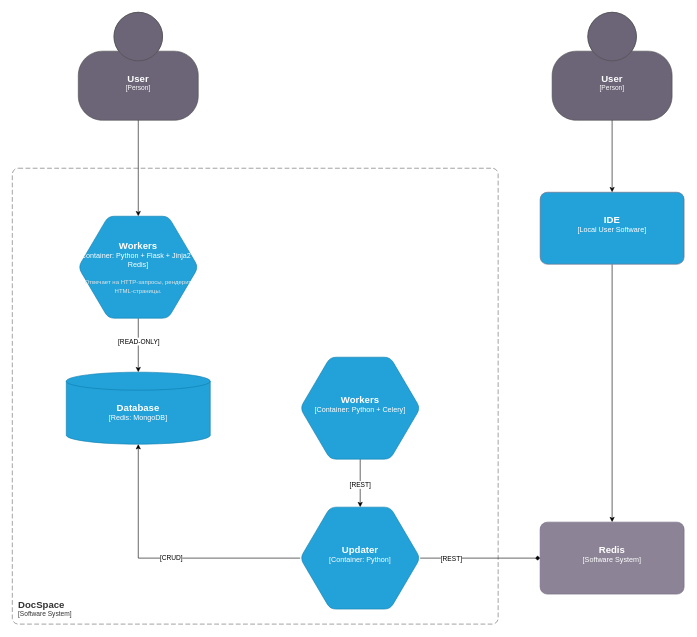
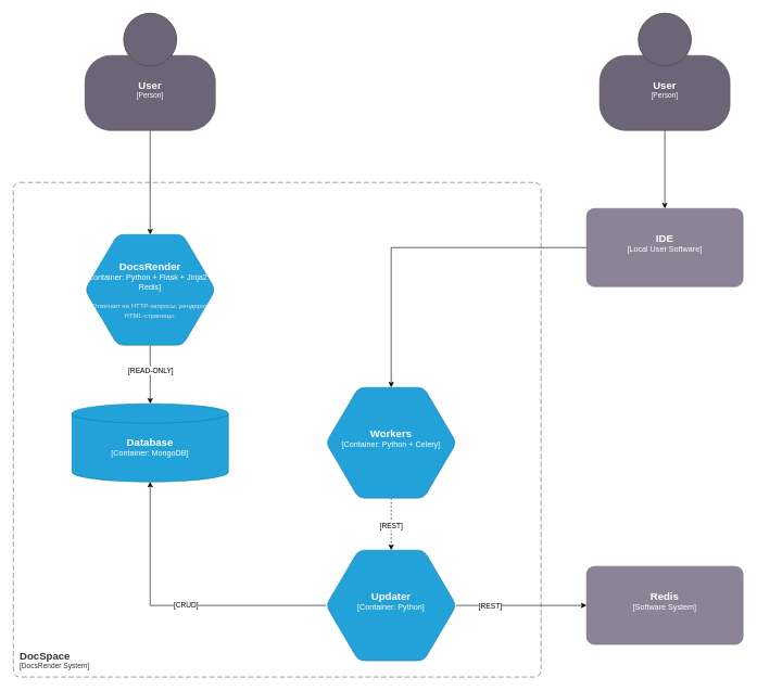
  <mxCell id="0" />
  <mxCell id="1" parent="0" />
  <mxCell id="2" value="&lt;font style=&quot;font-size: 16px&quot;&gt;&lt;b&gt;User&lt;/b&gt;&lt;/font&gt;&lt;div&gt;[Person]&lt;/div&gt;&lt;br&gt;&lt;div&gt;&lt;font style=&quot;font-size: 11px&quot;&gt;&lt;font color=&quot;#cccccc&quot;&gt;&lt;/font&gt;&lt;/div&gt;" style="html=1;fontSize=11;dashed=0;whiteSpace=wrap;fillColor=#6C6477;strokeColor=#4D4D4D;fontColor=#ffffff;shape=mxgraph.c4.person2;align=center;metaEdit=1;points=[[0.5,0,0],[1,0.5,0],[1,0.75,0],[0.75,1,0],[0.5,1,0],[0.25,1,0],[0,0.75,0],[0,0.5,0]];resizable=0;" parent="1" vertex="1"><mxGeometry x="130" y="20" width="200" height="180" as="geometry" /></mxCell>
- <mxCell id="3" style="edgeStyle=orthogonalEdgeStyle;rounded=0;orthogonalLoop=1;jettySize=auto;html=1;entryX=0.5;entryY=0;entryDx=0;entryDy=0;entryPerimeter=0;" parent="1" source="4" target="5" edge="1"><mxGeometry relative="1" as="geometry"><mxPoint x="1020" y="620" as="targetPoint" /></mxGeometry></mxCell>
- <mxCell id="4" value="&lt;font style=&quot;font-size: 16px&quot;&gt;&lt;b&gt;IDE&lt;/b&gt;&lt;/font&gt;&lt;div&gt;[Local User Software]&lt;/div&gt;&lt;br&gt;&lt;div&gt;&lt;font style=&quot;font-size: 11px&quot;&gt;&lt;font color=&quot;#cccccc&quot;&gt;&lt;/font&gt;&lt;/div&gt;" style="rounded=1;whiteSpace=wrap;html=1;labelBackgroundColor=none;fillColor=#23a2d9;fontColor=#ffffff;align=center;arcSize=10;strokeColor=#736782;metaEdit=1;resizable=0;points=[[0.25,0,0],[0.5,0,0],[0.75,0,0],[1,0.25,0],[1,0.5,0],[1,0.75,0],[0.75,1,0],[0.5,1,0],[0.25,1,0],[0,0.75,0],[0,0.5,0],[0,0.25,0]];" parent="1" vertex="1"><mxGeometry x="900" y="320" width="240" height="120" as="geometry" /></mxCell>
+ <mxCell id="3" style="edgeStyle=orthogonalEdgeStyle;rounded=0;orthogonalLoop=1;jettySize=auto;html=1;" parent="1" source="4" target="18" edge="1"><mxGeometry relative="1" as="geometry"><mxPoint x="1020" y="620" as="targetPoint" /></mxGeometry></mxCell>
+ <mxCell id="4" value="&lt;font style=&quot;font-size: 16px&quot;&gt;&lt;b&gt;IDE&lt;/b&gt;&lt;/font&gt;&lt;div&gt;[Local User Software]&lt;/div&gt;&lt;br&gt;&lt;div&gt;&lt;font style=&quot;font-size: 11px&quot;&gt;&lt;font color=&quot;#cccccc&quot;&gt;&lt;/font&gt;&lt;/div&gt;" style="rounded=1;whiteSpace=wrap;html=1;labelBackgroundColor=none;fillColor=#8C8496;fontColor=#ffffff;align=center;arcSize=10;strokeColor=#736782;metaEdit=1;resizable=0;points=[[0.25,0,0],[0.5,0,0],[0.75,0,0],[1,0.25,0],[1,0.5,0],[1,0.75,0],[0.75,1,0],[0.5,1,0],[0.25,1,0],[0,0.75,0],[0,0.5,0],[0,0.25,0]];" parent="1" vertex="1"><mxGeometry x="900" y="320" width="240" height="120" as="geometry" /></mxCell>
  <mxCell id="5" value="&lt;font style=&quot;font-size: 16px&quot;&gt;&lt;b&gt;Redis&lt;/b&gt;&lt;/font&gt;&lt;div&gt;[Software System]&lt;/div&gt;&lt;br&gt;&lt;div&gt;&lt;font style=&quot;font-size: 11px&quot;&gt;&lt;font color=&quot;#cccccc&quot;&gt;&lt;/font&gt;&lt;/div&gt;" style="rounded=1;whiteSpace=wrap;html=1;labelBackgroundColor=none;fillColor=#8C8496;fontColor=#ffffff;align=center;arcSize=10;strokeColor=#736782;metaEdit=1;resizable=0;points=[[0.25,0,0],[0.5,0,0],[0.75,0,0],[1,0.25,0],[1,0.5,0],[1,0.75,0],[0.75,1,0],[0.5,1,0],[0.25,1,0],[0,0.75,0],[0,0.5,0],[0,0.25,0]];" parent="1" vertex="1"><mxGeometry x="900" y="870" width="240" height="120" as="geometry" /></mxCell>
  <mxCell id="6" value="&lt;font style=&quot;font-size: 16px&quot;&gt;&lt;b&gt;User&lt;/b&gt;&lt;/font&gt;&lt;div&gt;[Person]&lt;/div&gt;&lt;br&gt;&lt;div&gt;&lt;font style=&quot;font-size: 11px&quot;&gt;&lt;font color=&quot;#cccccc&quot;&gt;&lt;/font&gt;&lt;/div&gt;" style="html=1;fontSize=11;dashed=0;whiteSpace=wrap;fillColor=#6C6477;strokeColor=#4D4D4D;fontColor=#ffffff;shape=mxgraph.c4.person2;align=center;metaEdit=1;points=[[0.5,0,0],[1,0.5,0],[1,0.75,0],[0.75,1,0],[0.5,1,0],[0.25,1,0],[0,0.75,0],[0,0.5,0]];resizable=0;" parent="1" vertex="1"><mxGeometry x="920" y="20" width="200" height="180" as="geometry" /></mxCell>
  <mxCell id="7" style="edgeStyle=orthogonalEdgeStyle;rounded=0;orthogonalLoop=1;jettySize=auto;html=1;entryX=0.5;entryY=0;entryDx=0;entryDy=0;entryPerimeter=0;" parent="1" source="6" target="4" edge="1"><mxGeometry relative="1" as="geometry" /></mxCell>
- <mxCell id="8" value="&lt;font style=&quot;font-size: 16px&quot;&gt;&lt;b&gt;&lt;div style=&quot;text-align: left&quot;&gt;DocSpace&lt;/div&gt;&lt;/b&gt;&lt;/font&gt;&lt;div style=&quot;text-align: left&quot;&gt;[Software System]&lt;/div&gt;" style="rounded=1;fontSize=11;whiteSpace=wrap;html=1;dashed=1;arcSize=20;fillColor=none;strokeColor=#666666;fontColor=#333333;labelBackgroundColor=none;align=left;verticalAlign=bottom;labelBorderColor=none;spacingTop=0;spacing=10;dashPattern=8 4;metaEdit=1;rotatable=0;perimeter=rectanglePerimeter;noLabel=0;labelPadding=0;allowArrows=0;connectable=0;expand=0;recursiveResize=0;editable=1;pointerEvents=0;absoluteArcSize=1;points=[[0.25,0,0],[0.5,0,0],[0.75,0,0],[1,0.25,0],[1,0.5,0],[1,0.75,0],[0.75,1,0],[0.5,1,0],[0.25,1,0],[0,0.75,0],[0,0.5,0],[0,0.25,0]];" parent="1" vertex="1"><mxGeometry x="20" y="280" width="810" height="760" as="geometry" /></mxCell>
+ <mxCell id="8" value="&lt;font style=&quot;font-size: 16px&quot;&gt;&lt;b&gt;&lt;div style=&quot;text-align: left&quot;&gt;DocSpace&lt;/div&gt;&lt;/b&gt;&lt;/font&gt;&lt;div style=&quot;text-align: left&quot;&gt;[DocsRender System]&lt;/div&gt;" style="rounded=1;fontSize=11;whiteSpace=wrap;html=1;dashed=1;arcSize=20;fillColor=none;strokeColor=#666666;fontColor=#333333;labelBackgroundColor=none;align=left;verticalAlign=bottom;labelBorderColor=none;spacingTop=0;spacing=10;dashPattern=8 4;metaEdit=1;rotatable=0;perimeter=rectanglePerimeter;noLabel=0;labelPadding=0;allowArrows=0;connectable=0;expand=0;recursiveResize=0;editable=1;pointerEvents=0;absoluteArcSize=1;points=[[0.25,0,0],[0.5,0,0],[0.75,0,0],[1,0.25,0],[1,0.5,0],[1,0.75,0],[0.75,1,0],[0.5,1,0],[0.25,1,0],[0,0.75,0],[0,0.5,0],[0,0.25,0]];" parent="1" vertex="1"><mxGeometry x="20" y="280" width="810" height="760" as="geometry" /></mxCell>
  <mxCell id="9" style="edgeStyle=orthogonalEdgeStyle;rounded=0;orthogonalLoop=1;jettySize=auto;html=1;entryX=0.5;entryY=0;entryDx=0;entryDy=0;entryPerimeter=0;" parent="1" source="2" target="12" edge="1"><mxGeometry relative="1" as="geometry"><mxPoint x="230" y="320" as="targetPoint" /></mxGeometry></mxCell>
  <mxCell id="10" style="edgeStyle=orthogonalEdgeStyle;rounded=0;orthogonalLoop=1;jettySize=auto;html=1;" parent="1" source="12" target="13" edge="1"><mxGeometry relative="1" as="geometry" /></mxCell>
  <mxCell id="11" value="[READ-ONLY]" style="edgeLabel;html=1;align=center;verticalAlign=middle;resizable=0;points=[];" parent="10" vertex="1" connectable="0"><mxGeometry x="-0.164" relative="1" as="geometry"><mxPoint as="offset" /></mxGeometry></mxCell>
- <mxCell id="12" value="&lt;font style=&quot;font-size: 16px&quot;&gt;&lt;b&gt;Workers&lt;/b&gt;&lt;/font&gt;&lt;div&gt;[Container:&amp;nbsp;Python + Flask + Jinja2 + Redis]&lt;/div&gt;&lt;br&gt;&lt;div&gt;&lt;font style=&quot;font-size: 10px&quot;&gt;&lt;font color=&quot;#E6E6E6&quot;&gt;Отвечает на HTTP-запросы, рендерит HTML-страницы.&lt;/font&gt;&lt;/div&gt;" style="shape=hexagon;size=50;perimeter=hexagonPerimeter2;whiteSpace=wrap;html=1;fixedSize=1;rounded=1;labelBackgroundColor=none;fillColor=#23A2D9;fontSize=12;fontColor=#ffffff;align=center;strokeColor=#0E7DAD;metaEdit=1;points=[[0.5,0,0],[1,0.25,0],[1,0.5,0],[1,0.75,0],[0.5,1,0],[0,0.75,0],[0,0.5,0],[0,0.25,0]];resizable=0;" parent="1" vertex="1"><mxGeometry x="130" width="200" height="170" as="geometry" y="360" /></mxCell>
- <mxCell id="13" value="&lt;font style=&quot;font-size: 16px&quot;&gt;&lt;b&gt;Database&lt;/b&gt;&lt;/font&gt;&lt;div&gt;[Redis:&amp;nbsp;MongoDB]&lt;/div&gt;&lt;br&gt;&lt;div&gt;&lt;font style=&quot;font-size: 11px&quot;&gt;&lt;font color=&quot;#E6E6E6&quot;&gt;&lt;/font&gt;&lt;/div&gt;" style="shape=cylinder3;size=15;whiteSpace=wrap;html=1;boundedLbl=1;rounded=0;labelBackgroundColor=none;fillColor=#23A2D9;fontSize=12;fontColor=#ffffff;align=center;strokeColor=#0E7DAD;metaEdit=1;points=[[0.5,0,0],[1,0.25,0],[1,0.5,0],[1,0.75,0],[0.5,1,0],[0,0.75,0],[0,0.5,0],[0,0.25,0]];resizable=0;" parent="1" vertex="1"><mxGeometry x="110" y="620" width="240" height="120" as="geometry" /></mxCell>
- <mxCell id="14" style="edgeStyle=orthogonalEdgeStyle;rounded=0;orthogonalLoop=1;jettySize=auto;html=1;" parent="1" source="18" target="21" edge="1"><mxGeometry relative="1" as="geometry" /></mxCell>
+ <mxCell id="12" value="&lt;font style=&quot;font-size: 16px&quot;&gt;&lt;b&gt;DocsRender&lt;/b&gt;&lt;/font&gt;&lt;div&gt;[Container:&amp;nbsp;Python + Flask + Jinja2 + Redis]&lt;/div&gt;&lt;br&gt;&lt;div&gt;&lt;font style=&quot;font-size: 10px&quot;&gt;&lt;font color=&quot;#E6E6E6&quot;&gt;Отвечает на HTTP-запросы, рендерит HTML-страницы.&lt;/font&gt;&lt;/div&gt;" style="shape=hexagon;size=50;perimeter=hexagonPerimeter2;whiteSpace=wrap;html=1;fixedSize=1;rounded=1;labelBackgroundColor=none;fillColor=#23A2D9;fontSize=12;fontColor=#ffffff;align=center;strokeColor=#0E7DAD;metaEdit=1;points=[[0.5,0,0],[1,0.25,0],[1,0.5,0],[1,0.75,0],[0.5,1,0],[0,0.75,0],[0,0.5,0],[0,0.25,0]];resizable=0;" parent="1" vertex="1"><mxGeometry x="130" width="200" height="170" as="geometry" y="360" /></mxCell>
+ <mxCell id="13" value="&lt;font style=&quot;font-size: 16px&quot;&gt;&lt;b&gt;Database&lt;/b&gt;&lt;/font&gt;&lt;div&gt;[Container:&amp;nbsp;MongoDB]&lt;/div&gt;&lt;br&gt;&lt;div&gt;&lt;font style=&quot;font-size: 11px&quot;&gt;&lt;font color=&quot;#E6E6E6&quot;&gt;&lt;/font&gt;&lt;/div&gt;" style="shape=cylinder3;size=15;whiteSpace=wrap;html=1;boundedLbl=1;rounded=0;labelBackgroundColor=none;fillColor=#23A2D9;fontSize=12;fontColor=#ffffff;align=center;strokeColor=#0E7DAD;metaEdit=1;points=[[0.5,0,0],[1,0.25,0],[1,0.5,0],[1,0.75,0],[0.5,1,0],[0,0.75,0],[0,0.5,0],[0,0.25,0]];resizable=0;" parent="1" vertex="1"><mxGeometry x="110" y="620" width="240" height="120" as="geometry" /></mxCell>
+ <mxCell id="14" style="edgeStyle=orthogonalEdgeStyle;rounded=0;orthogonalLoop=1;jettySize=auto;html=1;dashed=1;" parent="1" source="18" target="21" edge="1"><mxGeometry relative="1" as="geometry" /></mxCell>
  <mxCell id="15" value="[REST]" style="edgeLabel;html=1;align=center;verticalAlign=middle;resizable=0;points=[];" parent="14" vertex="1" connectable="0"><mxGeometry x="0.05" y="-1" relative="1" as="geometry"><mxPoint as="offset" /></mxGeometry></mxCell>
  <mxCell id="16" style="edgeStyle=orthogonalEdgeStyle;rounded=0;orthogonalLoop=1;jettySize=auto;html=1;exitX=0;exitY=0.5;exitDx=0;exitDy=0;exitPerimeter=0;" parent="1" source="21" target="13" edge="1"><mxGeometry relative="1" as="geometry" /></mxCell>
  <mxCell id="17" value="[CRUD]" style="edgeLabel;html=1;align=center;verticalAlign=middle;resizable=0;points=[];" parent="16" vertex="1" connectable="0"><mxGeometry x="-0.067" y="-2" relative="1" as="geometry"><mxPoint x="-1" as="offset" /></mxGeometry></mxCell>
  <mxCell id="18" value="&lt;font style=&quot;font-size: 16px&quot;&gt;&lt;b&gt;Workers&lt;/b&gt;&lt;/font&gt;&lt;div&gt;[Container:&amp;nbsp;Python + Celery]&lt;/div&gt;&lt;br&gt;&lt;div&gt;&lt;font style=&quot;font-size: 11px&quot;&gt;&lt;font color=&quot;#E6E6E6&quot;&gt;&lt;/font&gt;&lt;/div&gt;" style="shape=hexagon;size=50;perimeter=hexagonPerimeter2;whiteSpace=wrap;html=1;fixedSize=1;rounded=1;labelBackgroundColor=none;fillColor=#23A2D9;fontSize=12;fontColor=#ffffff;align=center;strokeColor=#0E7DAD;metaEdit=1;points=[[0.5,0,0],[1,0.25,0],[1,0.5,0],[1,0.75,0],[0.5,1,0],[0,0.75,0],[0,0.5,0],[0,0.25,0]];resizable=0;" parent="1" vertex="1"><mxGeometry x="500" y="595" width="200" height="170" as="geometry" /></mxCell>
- <mxCell id="19" style="edgeStyle=orthogonalEdgeStyle;rounded=0;orthogonalLoop=1;jettySize=auto;html=1;endArrow=diamond;" parent="1" source="21" target="5" edge="1"><mxGeometry relative="1" as="geometry" /></mxCell>
+ <mxCell id="19" style="edgeStyle=orthogonalEdgeStyle;rounded=0;orthogonalLoop=1;jettySize=auto;html=1;" parent="1" source="21" target="5" edge="1"><mxGeometry relative="1" as="geometry" /></mxCell>
  <mxCell id="20" value="[REST]" style="edgeLabel;html=1;align=center;verticalAlign=middle;resizable=0;points=[];" parent="19" vertex="1" connectable="0"><mxGeometry x="-0.014" y="-3" relative="1" as="geometry"><mxPoint x="-48" y="-3" as="offset" /></mxGeometry></mxCell>
  <mxCell id="21" value="&lt;font style=&quot;font-size: 16px&quot;&gt;&lt;b&gt;Updater&lt;/b&gt;&lt;/font&gt;&lt;div&gt;[Container:&amp;nbsp;Python]&lt;/div&gt;&lt;br&gt;&lt;div&gt;&lt;font style=&quot;font-size: 11px&quot;&gt;&lt;font color=&quot;#E6E6E6&quot;&gt;&lt;/font&gt;&lt;/div&gt;" style="shape=hexagon;size=50;perimeter=hexagonPerimeter2;whiteSpace=wrap;html=1;fixedSize=1;rounded=1;labelBackgroundColor=none;fillColor=#23A2D9;fontSize=12;fontColor=#ffffff;align=center;strokeColor=#0E7DAD;metaEdit=1;points=[[0.5,0,0],[1,0.25,0],[1,0.5,0],[1,0.75,0],[0.5,1,0],[0,0.75,0],[0,0.5,0],[0,0.25,0]];resizable=0;" parent="1" vertex="1"><mxGeometry x="500" y="845" width="200" height="170" as="geometry" /></mxCell>
